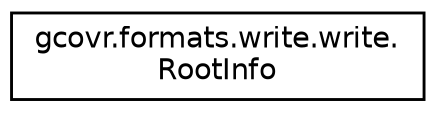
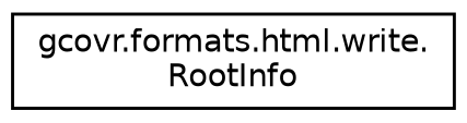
  digraph {
    rankdir=LR
-   n1 [color=black fillcolor=white fontname=Helvetica fontsize=10 height=0.2 label="gcovr.formats.write.write.\lRootInfo" shape=record style=filled width=0.4]
+   n1 [color=black fillcolor=white fontname=Helvetica fontsize=10 height=0.2 label="gcovr.formats.html.write.\lRootInfo" shape=record style=filled width=0.4]
  }
